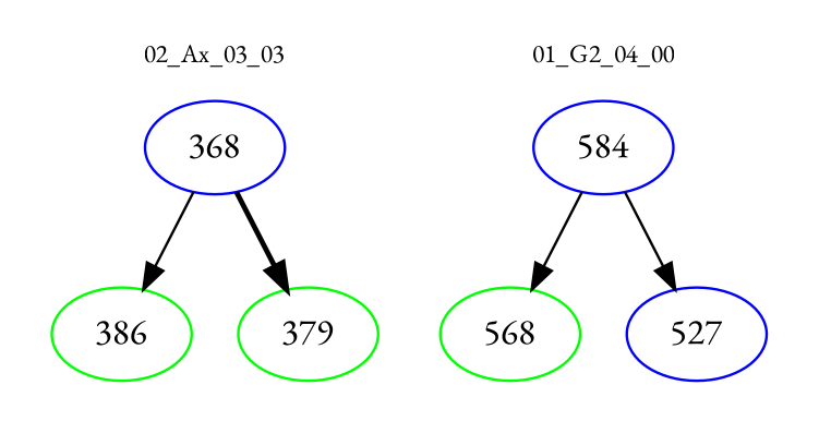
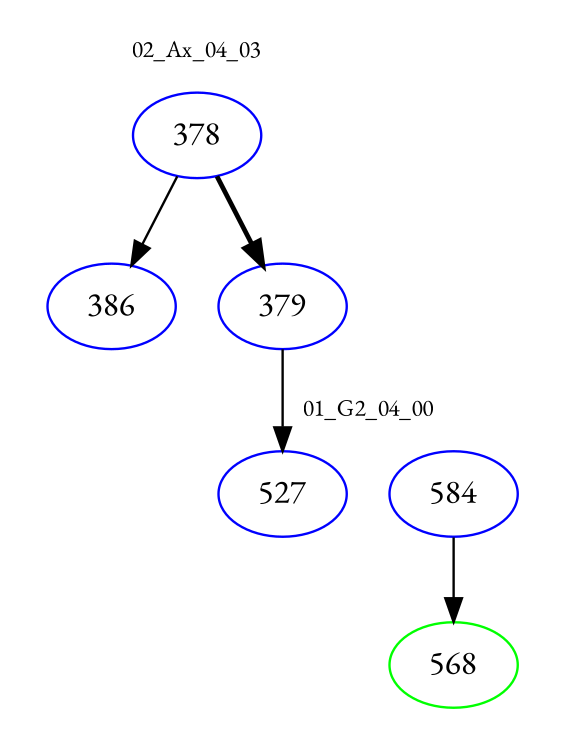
  digraph {
    fontname="EB Garamond"
    node [color=blue fontname="EB Garamond"]
    edge [color=black fontname="EB Garamond" style=solid]
-   n1 [label=368]
-   n2 [color=green label=386]
-   n3 [color=green label=379]
+   n1 [label=378]
+   n2 [label=386]
+   n3 [label=379]
    n4 [label=584]
    n5 [color=green label=568]
    n6 [label=527]
    subgraph cluster_1 {
      color=white
      fontsize=10
-     label="02_Ax_03_03"
+     label="02_Ax_04_03"
      n1
      n2
      n3
    }
    subgraph cluster_2 {
      color=white
      fontsize=10
      label="01_G2_04_00"
      n4
      n5
      n6
    }
    n1 -> n2
    n1 -> n3 [style=bold]
    n4 -> n5
-   n4 -> n6
+   n3 -> n6
  }
